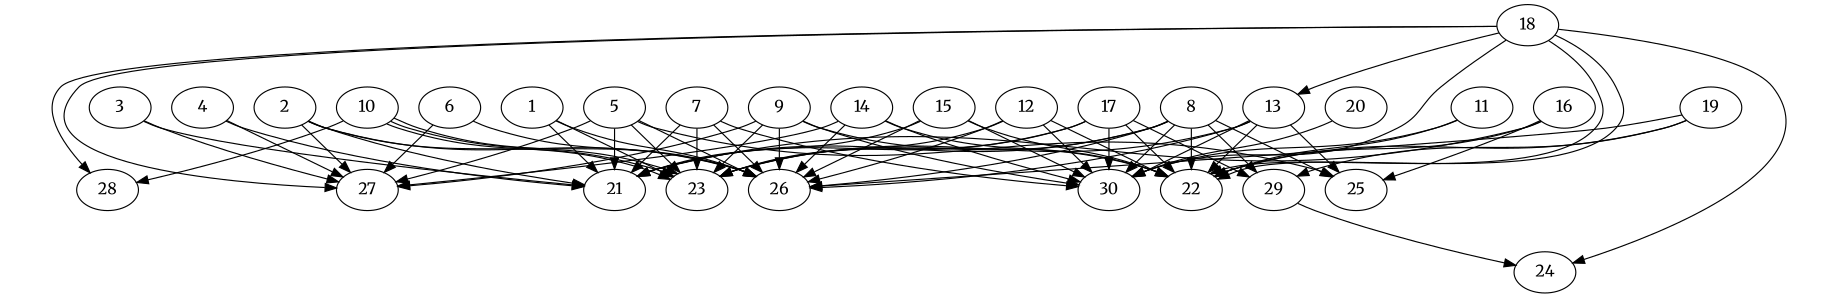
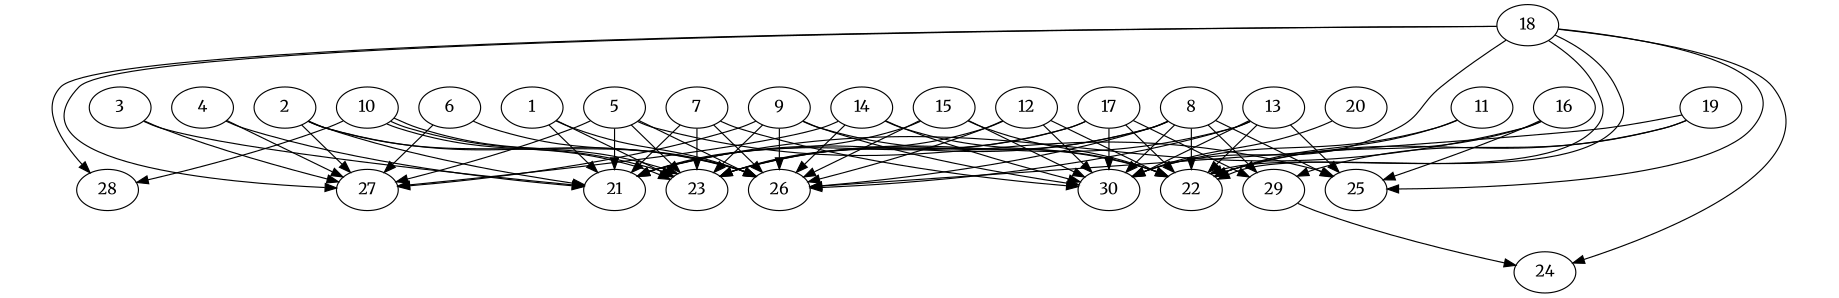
  digraph {
    fontname=Merriweather
    node [alpha=0.15 fontname=Merriweather]
    edge [fontname=Merriweather]
    1 [alpha=0.09 expect_size=50860032]
    21 [alpha=0.11 expect_size=42632192]
    23 [expect_size=6131712]
    26 [alpha=0.14 expect_size=7233536]
    2 [alpha=0.13 expect_size=15718400]
    27 [alpha=0.08 expect_size=10736640]
    3 [alpha=0.01 expect_size=21607424]
    4 [alpha=0.05 expect_size=46799872]
    5 [alpha=0.03 expect_size=38549504]
    25 [expect_size=18334720]
    6 [alpha=0.10 expect_size=8860672]
    7 [alpha=0.01 expect_size=42665984]
    30 [expect_size=27530240]
    8 [alpha=0.17 expect_size=39609344]
    22 [alpha=0.09 expect_size=32822272]
    29 [expect_size=23444480]
    24 [alpha=0.18 expect_size=34275328]
    9 [alpha=0.05 expect_size=25260032]
    10 [alpha=0.11 expect_size=10331136]
    28 [alpha=0.18 expect_size=7924736]
    11 [alpha=0.16 expect_size=51438592]
    12 [alpha=0.09 expect_size=24643584]
    13 [alpha=0.12 expect_size=8518656]
    14 [alpha=0.13 expect_size=11885568]
    15 [expect_size=23721984]
    16 [alpha=0.01 expect_size=31789056]
    17 [alpha=0.19 expect_size=8465408]
    18 [alpha=0.07 expect_size=9902080]
    19 [alpha=0.02 expect_size=51140608]
    20 [alpha=0.17 expect_size=16924672]
    1 -> 21
    1 -> 23
    1 -> 26
    2 -> 21
    2 -> 23
    2 -> 26
    2 -> 27
    3 -> 21
    3 -> 27
    4 -> 21
    4 -> 27
    5 -> 21
    5 -> 23
    5 -> 26
    5 -> 27
    5 -> 25
    6 -> 26
    6 -> 27
    7 -> 21
    7 -> 23
    7 -> 26
    7 -> 30
    8 -> 21
    8 -> 23
    8 -> 26
    8 -> 25
    8 -> 30
    8 -> 22
    8 -> 29
    29 -> 24
    9 -> 23
    9 -> 26
    9 -> 27
    9 -> 30
    9 -> 22
    10 -> 23
    10 -> 23
    10 -> 26
    10 -> 28
    11 -> 30
    11 -> 22
    12 -> 23
    12 -> 26
    12 -> 30
    12 -> 22
    13 -> 23
    13 -> 26
    13 -> 25
    13 -> 30
    13 -> 22
    14 -> 26
    14 -> 27
    14 -> 30
    14 -> 22
    15 -> 21
    15 -> 26
    15 -> 30
    15 -> 22
    16 -> 21
    16 -> 25
    16 -> 22
    17 -> 21
    17 -> 23
    17 -> 30
    17 -> 22
    17 -> 29
    18 -> 27
-   18 -> 13
+   18 -> 25
    18 -> 30
    18 -> 22
    18 -> 22
    18 -> 24
    18 -> 28
    19 -> 26
    19 -> 22
    19 -> 29
    20 -> 30
  }
